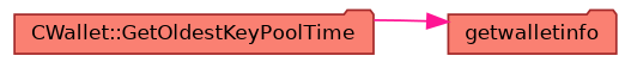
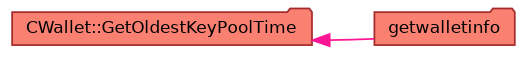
  digraph {
    rankdir=LR
    node [color=brown fillcolor=salmon fontname=Helvetica fontsize=10 shape=folder style=filled]
    n1 [fontcolor=black height=0.2 label="CWallet::GetOldestKeyPoolTime" width=0.4]
    n2 [height=0.2 label=getwalletinfo width=0.4]
-   n2 -> n1 [color=deeppink dir=back fontname=Helvetica fontsize=10 labelfontname=Helvetica labelfontsize=10 style=solid]
+   n1 -> n2 [color=deeppink dir=back fontname=Helvetica fontsize=10 labelfontname=Helvetica labelfontsize=10 style=solid]
  }
